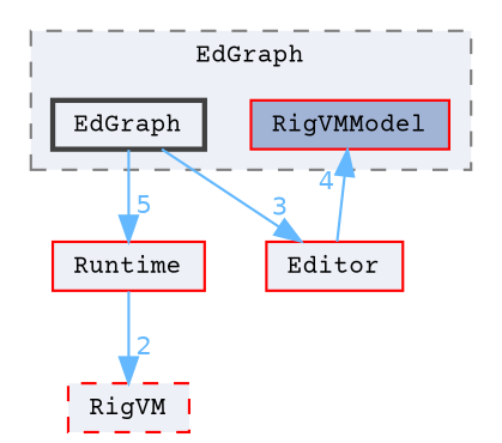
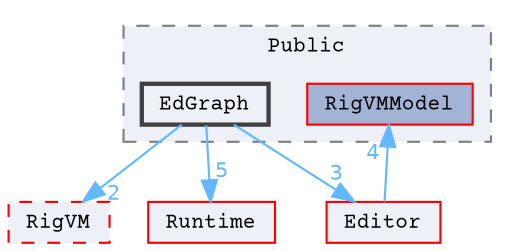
  digraph {
    compound=true
    fontname="Courier Prime"
    node [color=red fillcolor="#edf0f7" fontname="Courier Prime" fontsize=10 shape=box style=filled]
    edge [color=steelblue1 fontcolor=steelblue1 fontname="Courier Prime" fontsize=10 labeldistance=1.5 labelfontname=Helvetica labelfontsize=10]
    n1 [fillcolor="#a2b4d6" height=0.2 label=RigVMModel width=0.4]
    n2 [color=grey25 height=0.2 label=EdGraph style="filled,bold" width=0.4]
    n3 [height=0.2 label=RigVM style="filled,dashed" width=0.4]
    n4 [height=0.2 label=Runtime width=0.4]
    n5 [height=0.2 label=Editor width=0.4]
    subgraph cluster_1 {
      bgcolor="#edf0f7"
      fontsize=10
-     label=EdGraph
+     label=Public
      pencolor=grey50
      style="filled,dashed"
      n1
      n2
    }
-   n4 -> n3 [headlabel=2]
+   n2 -> n3 [headlabel=2]
    n2 -> n4 [headlabel=5]
    n2 -> n5 [headlabel=3]
    n5 -> n1 [headlabel=4]
  }
